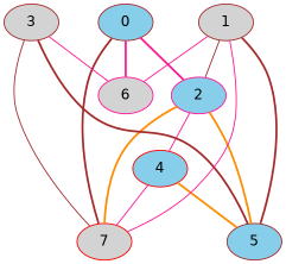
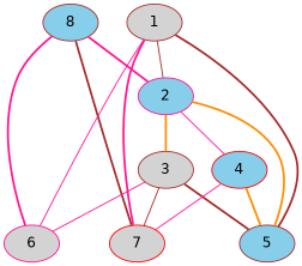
  graph {
    fontname="DejaVu Sans"
    node [color=brown fillcolor=skyblue fontname="DejaVu Sans" style=filled]
    edge [color=deeppink fontname="DejaVu Sans" style=bold]
    2 [color=deeppink]
-   0
+   0 [label=8]
    6 [color=deeppink fillcolor=lightgrey]
    7 [color=red fillcolor=lightgrey]
    5
    3 [fillcolor=lightgrey]
    4 [color=red]
    1 [fillcolor=lightgrey]
    2 -- 5 [color=darkorange]
-   2 -- 7 [color=darkorange]
+   2 -- 3 [color=darkorange]
    2 -- 4 [style=solid]
    0 -- 2
    0 -- 6
    0 -- 7 [color=brown]
    3 -- 6 [style=solid]
    3 -- 7 [color=brown style=solid]
    3 -- 5 [color=brown]
    4 -- 7 [style=solid]
    4 -- 5 [color=darkorange]
    1 -- 2 [color=brown style=solid]
    1 -- 6 [style=solid]
-   1 -- 7 [style=solid]
+   1 -- 7
    1 -- 5 [color=brown]
  }
